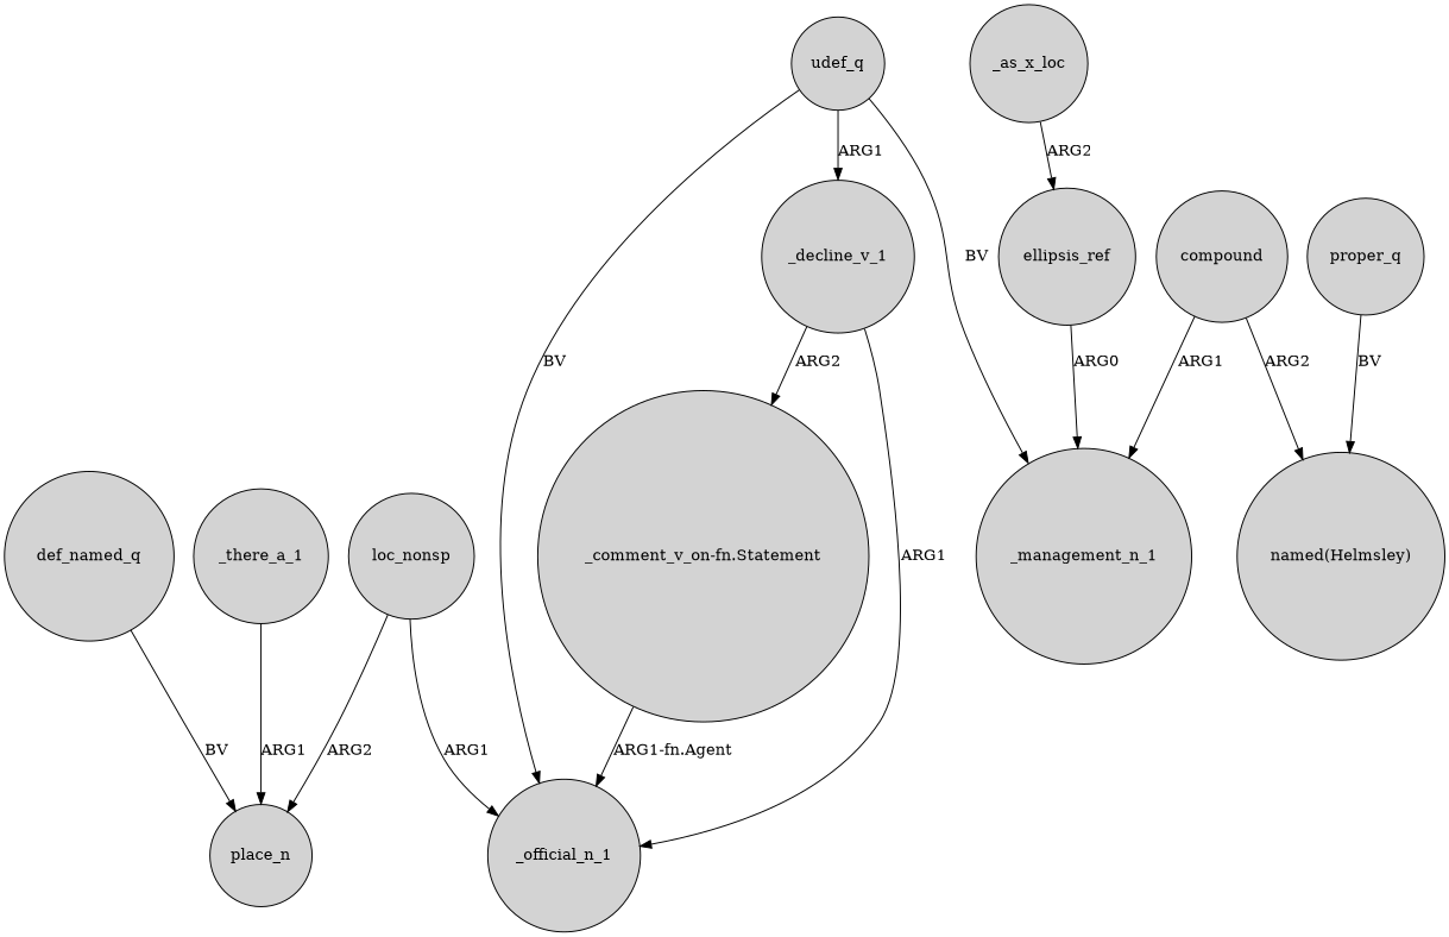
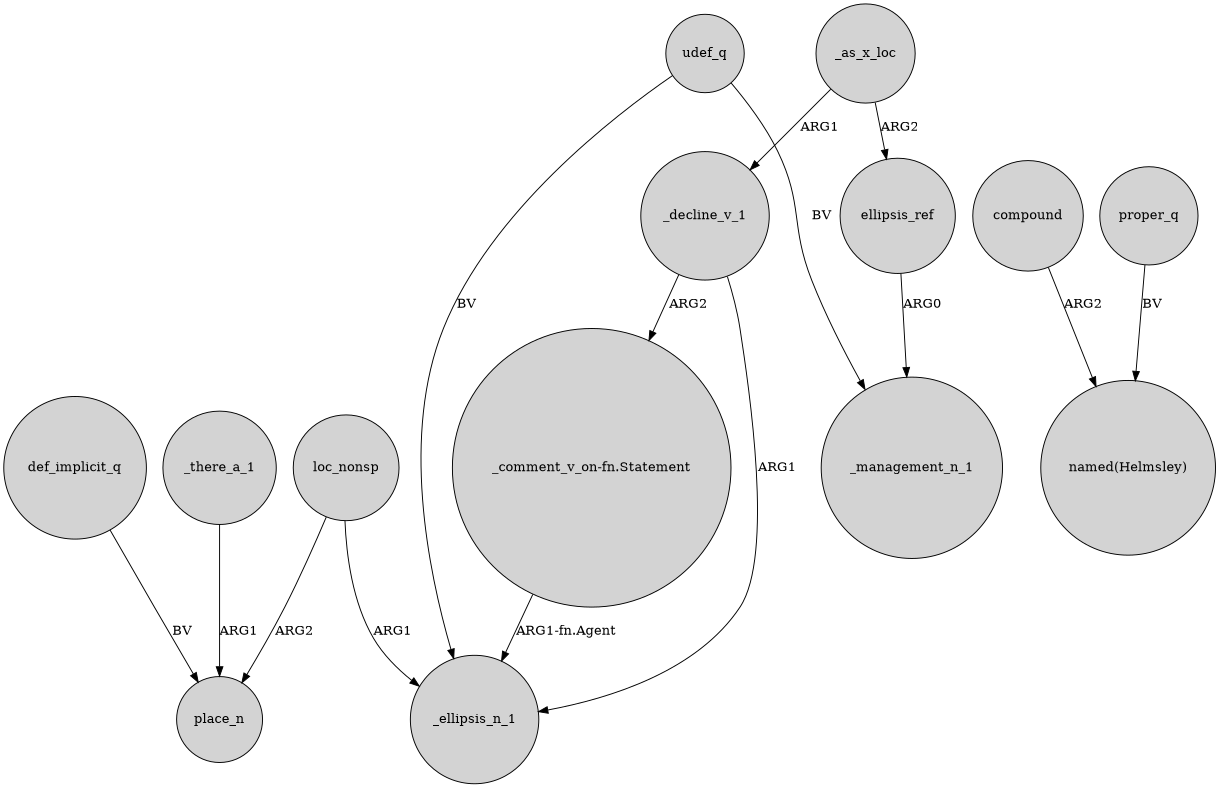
  digraph {
    node [shape=circle style=filled]
    loc_nonsp
    place_n
-   _official_n_1
+   _official_n_1 [label=_ellipsis_n_1]
    n4 [label=_as_x_loc]
    ellipsis_ref
    _decline_v_1
    _management_n_1
    "_comment_v_on-fn.Statement"
-   def_implicit_q [label=def_named_q]
+   def_implicit_q
    udef_q
    proper_q
    "named(Helmsley)"
    compound
    _there_a_1
    loc_nonsp -> place_n [label=ARG2]
    loc_nonsp -> _official_n_1 [label=ARG1]
    n4 -> ellipsis_ref [label=ARG2]
-   udef_q -> _decline_v_1 [label=ARG1]
+   n4 -> _decline_v_1 [label=ARG1]
    ellipsis_ref -> _management_n_1 [label=ARG0]
    _decline_v_1 -> _official_n_1 [label=ARG1]
    _decline_v_1 -> "_comment_v_on-fn.Statement" [label=ARG2]
    "_comment_v_on-fn.Statement" -> _official_n_1 [label="ARG1-fn.Agent"]
    def_implicit_q -> place_n [label=BV]
    udef_q -> _official_n_1 [label=BV]
    udef_q -> _management_n_1 [label=BV]
    proper_q -> "named(Helmsley)" [label=BV]
-   compound -> _management_n_1 [label=ARG1]
    compound -> "named(Helmsley)" [label=ARG2]
    _there_a_1 -> place_n [label=ARG1]
  }
